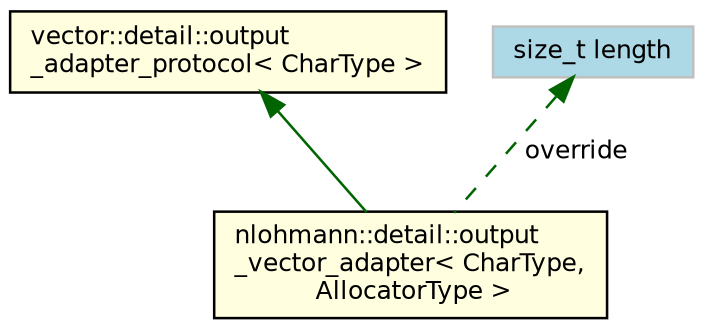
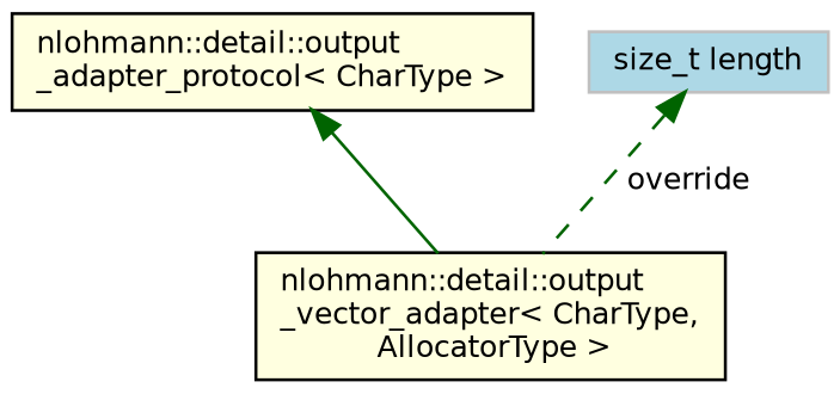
  digraph {
    node [color=black fillcolor=lightyellow fontname=Helvetica fontsize=10 shape=record style=filled]
    edge [color=darkgreen dir=back fontname=Helvetica fontsize=10 labelfontname=Helvetica labelfontsize=10]
    n1 [fontcolor=black height=0.2 label="nlohmann::detail::output\l_vector_adapter\< CharType,\l AllocatorType \>" width=0.4]
-   n2 [height=0.2 label="vector::detail::output\l_adapter_protocol\< CharType \>" width=0.4]
+   n2 [height=0.2 label="nlohmann::detail::output\l_adapter_protocol\< CharType \>" width=0.4]
    n3 [color=grey75 fillcolor=lightblue height=0.2 label="size_t length" width=0.4]
    n2 -> n1 [style=solid]
    n3 -> n1 [label=" override" style=dashed]
  }
